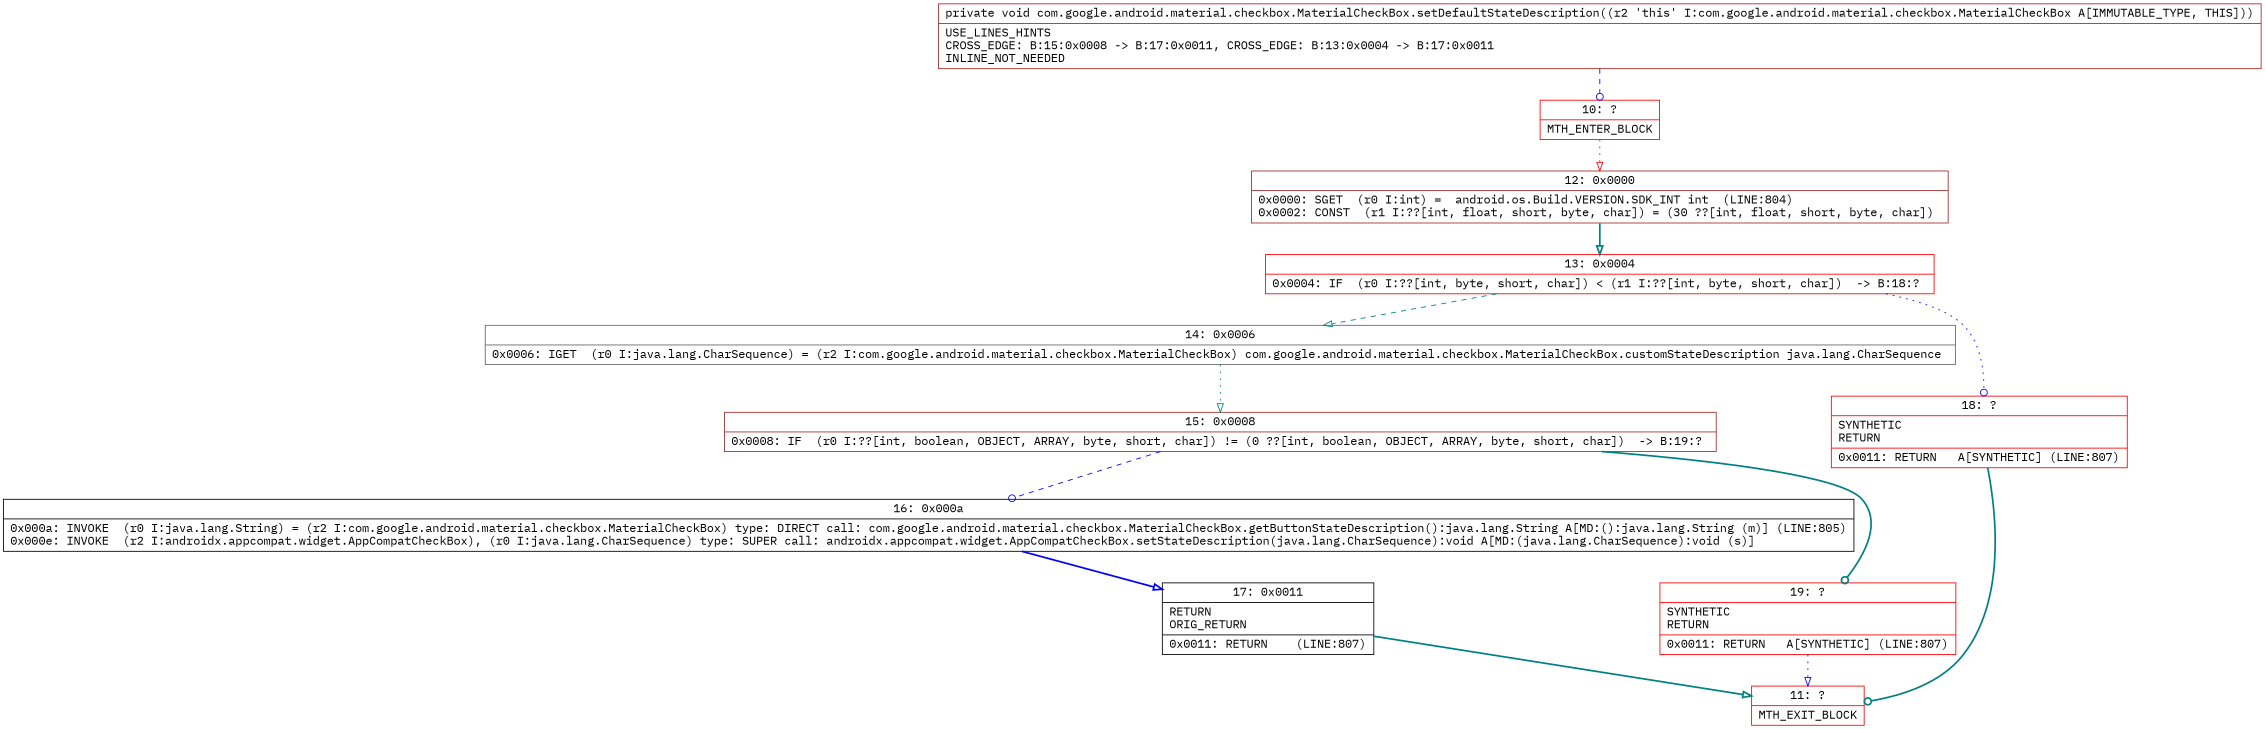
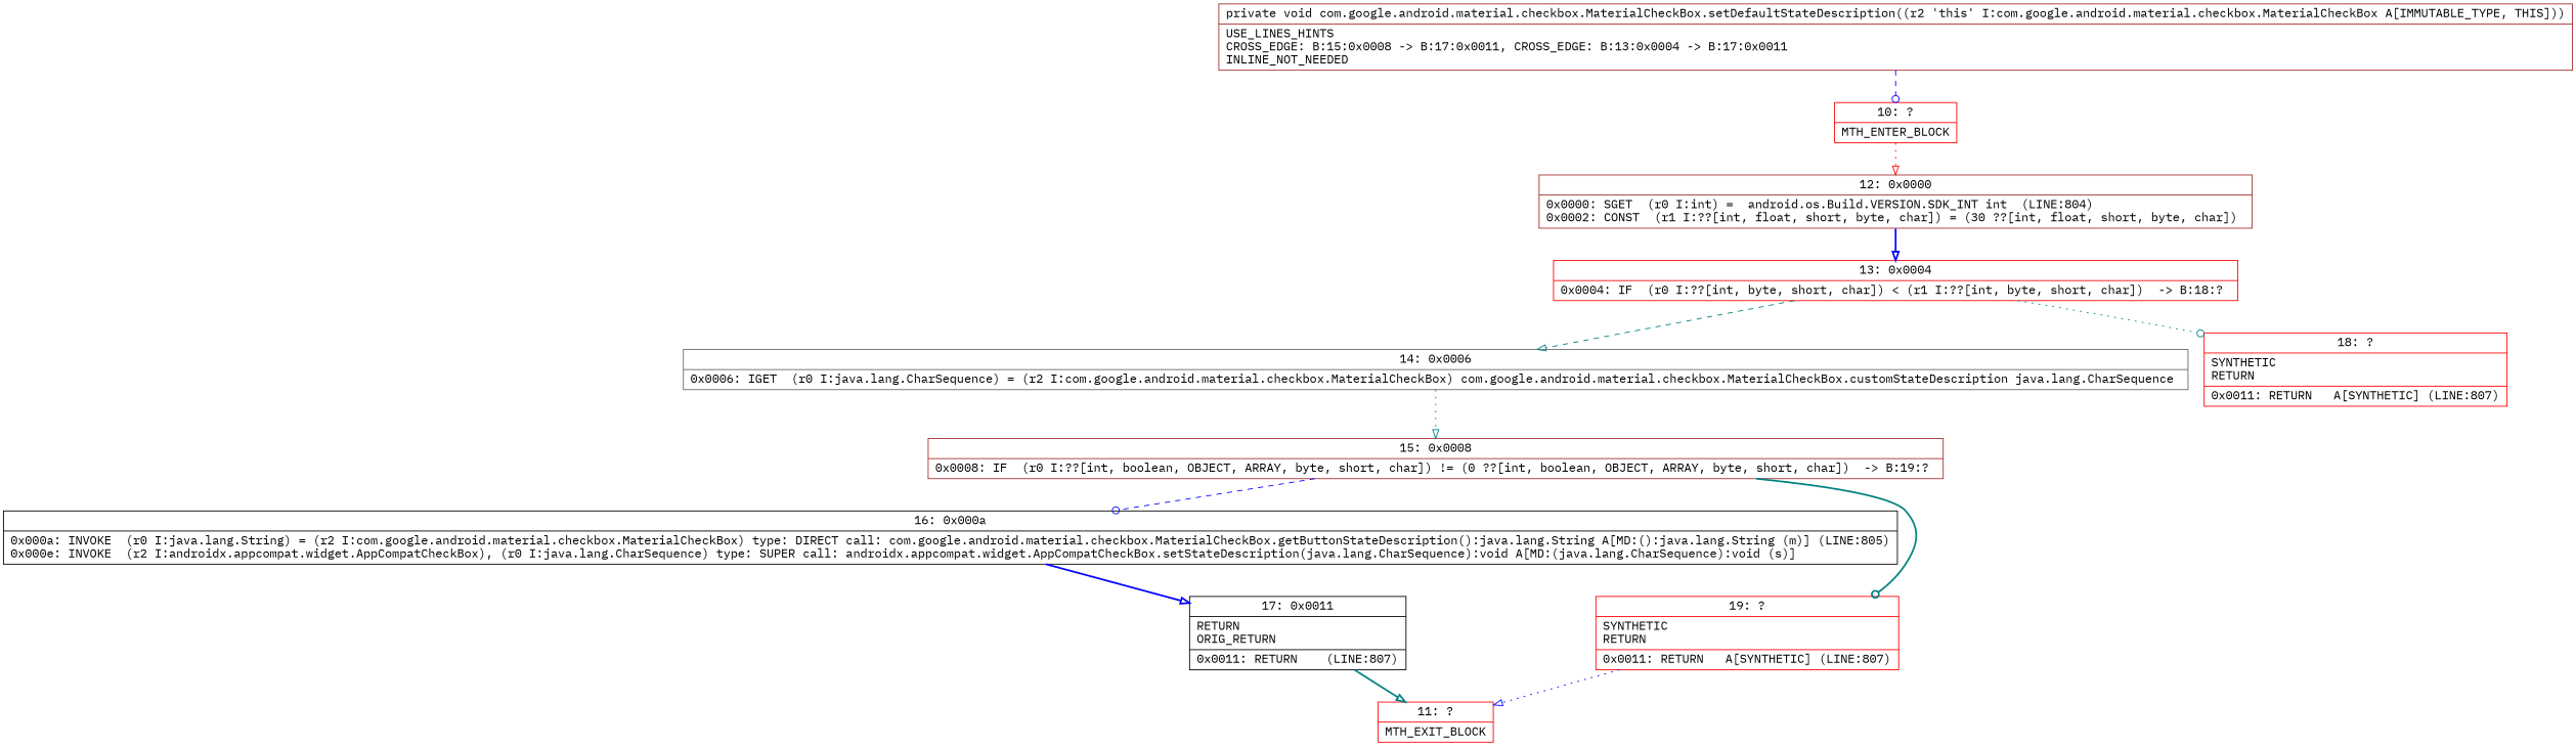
  digraph {
    fontname="IBM Plex Mono"
    node [color=red fontname="IBM Plex Mono" shape=record]
    edge [arrowhead=onormal color=teal fontname="IBM Plex Mono" style=bold]
    n1 [label="{10\:\ ?|MTH_ENTER_BLOCK\l}"]
    n2 [color=brown label="{12\:\ 0x0000|0x0000: SGET  (r0 I:int) =  android.os.Build.VERSION.SDK_INT int  (LINE:804)\l0x0002: CONST  (r1 I:??[int, float, short, byte, char]) = (30 ??[int, float, short, byte, char]) \l}"]
    n3 [label="{13\:\ 0x0004|0x0004: IF  (r0 I:??[int, byte, short, char]) \< (r1 I:??[int, byte, short, char])  \-\> B:18:? \l}"]
    n4 [color=gray40 label="{14\:\ 0x0006|0x0006: IGET  (r0 I:java.lang.CharSequence) = (r2 I:com.google.android.material.checkbox.MaterialCheckBox) com.google.android.material.checkbox.MaterialCheckBox.customStateDescription java.lang.CharSequence \l}"]
    n5 [label="{18\:\ ?|SYNTHETIC\lRETURN\l|0x0011: RETURN   A[SYNTHETIC] (LINE:807)\l}"]
    n6 [color=brown label="{15\:\ 0x0008|0x0008: IF  (r0 I:??[int, boolean, OBJECT, ARRAY, byte, short, char]) != (0 ??[int, boolean, OBJECT, ARRAY, byte, short, char])  \-\> B:19:? \l}"]
    n7 [label="{11\:\ ?|MTH_EXIT_BLOCK\l}"]
    n8 [color=black label="{16\:\ 0x000a|0x000a: INVOKE  (r0 I:java.lang.String) = (r2 I:com.google.android.material.checkbox.MaterialCheckBox) type: DIRECT call: com.google.android.material.checkbox.MaterialCheckBox.getButtonStateDescription():java.lang.String A[MD:():java.lang.String (m)] (LINE:805)\l0x000e: INVOKE  (r2 I:androidx.appcompat.widget.AppCompatCheckBox), (r0 I:java.lang.CharSequence) type: SUPER call: androidx.appcompat.widget.AppCompatCheckBox.setStateDescription(java.lang.CharSequence):void A[MD:(java.lang.CharSequence):void (s)]\l}"]
    n9 [label="{19\:\ ?|SYNTHETIC\lRETURN\l|0x0011: RETURN   A[SYNTHETIC] (LINE:807)\l}"]
    n10 [color=black label="{17\:\ 0x0011|RETURN\lORIG_RETURN\l|0x0011: RETURN    (LINE:807)\l}"]
    n11 [color=brown label="{private void com.google.android.material.checkbox.MaterialCheckBox.setDefaultStateDescription((r2 'this' I:com.google.android.material.checkbox.MaterialCheckBox A[IMMUTABLE_TYPE, THIS]))  | USE_LINES_HINTS\lCROSS_EDGE: B:15:0x0008 \-\> B:17:0x0011, CROSS_EDGE: B:13:0x0004 \-\> B:17:0x0011\lINLINE_NOT_NEEDED\l}"]
    n1 -> n2 [color=red style=dotted]
-   n2 -> n3
+   n2 -> n3 [color=blue]
    n3 -> n4 [style=dashed]
-   n3 -> n5 [arrowhead=odot color=blue style=dotted]
+   n3 -> n5 [arrowhead=odot style=dotted]
    n4 -> n6 [style=dotted]
-   n5 -> n7 [arrowhead=odot]
    n6 -> n8 [arrowhead=odot color=blue style=dashed]
    n6 -> n9 [arrowhead=odot]
    n8 -> n10 [color=blue]
    n9 -> n7 [color=blue style=dotted]
    n10 -> n7
    n11 -> n1 [arrowhead=odot color=blue style=dashed]
  }
